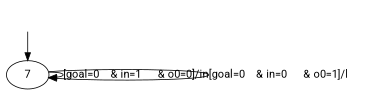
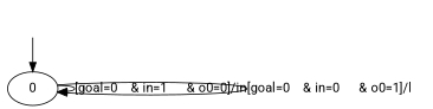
  digraph {
    fontname=Roboto
    node [fontname=Roboto]
    edge [fontname=Roboto]
-   0 [label=7]
+   0
    __init [style=invis width=0]
    0 -> 0 [label="[goal=0	& in=1	& o0=0]/in"]
    0 -> 0 [label="[goal=0	& in=0	& o0=1]/l"]
    __init -> 0
  }
